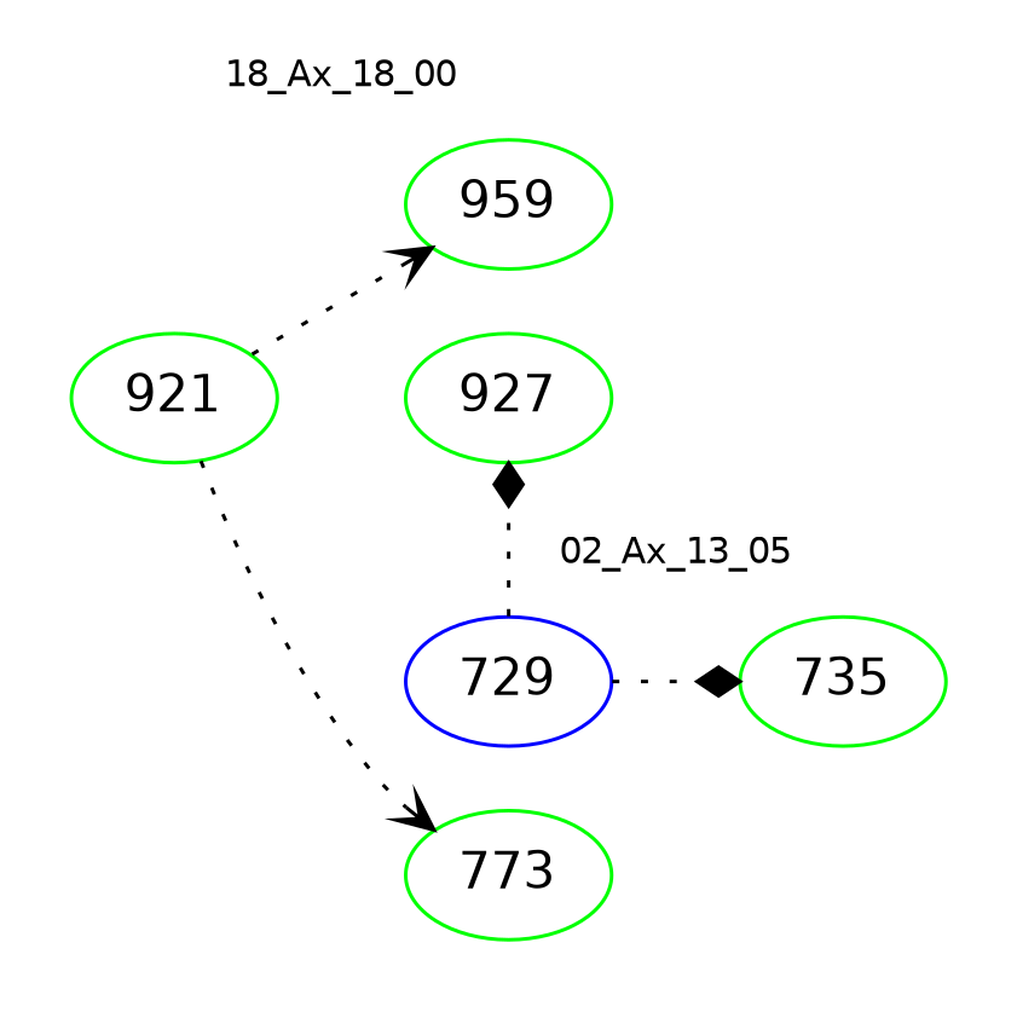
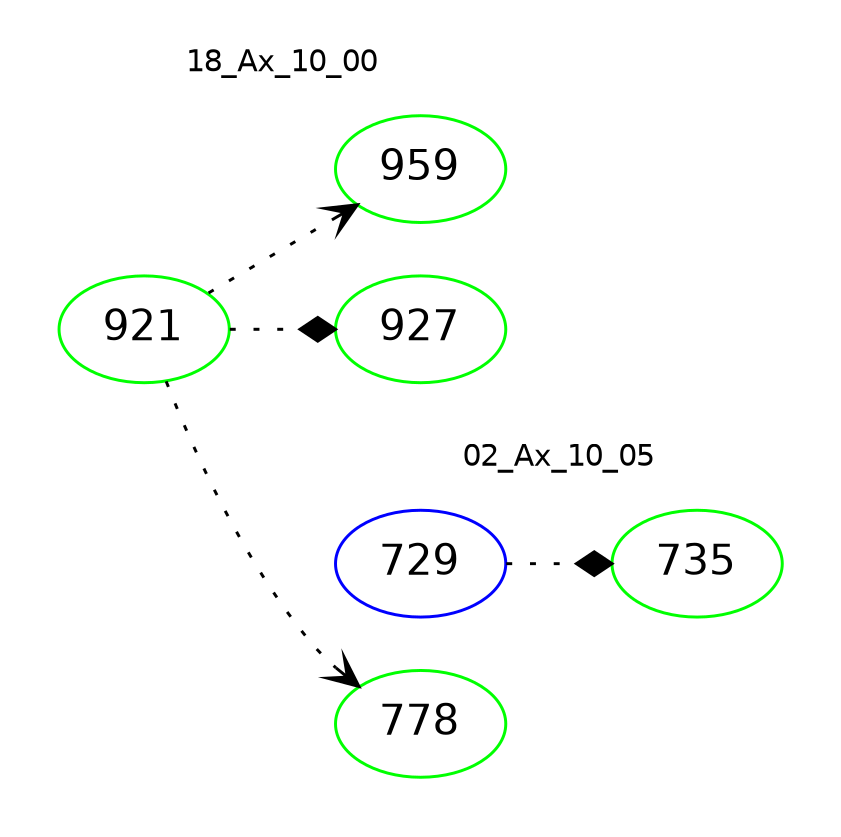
  digraph {
    fontname="DejaVu Sans"
    rankdir=LR
    node [color=green fontname="DejaVu Sans"]
    edge [arrowhead=diamond color=black fontname="DejaVu Sans" style=dotted]
    n1 [color=blue label=729]
    n2 [label=735]
-   n3 [label=773]
+   n3 [label=778]
    n4 [label=921]
    n5 [label=927]
    n6 [label=959]
    subgraph cluster_1 {
      color=white
      fontsize=10
-     label="02_Ax_13_05"
+     label="02_Ax_10_05"
      n1
      n2
      n3
    }
    subgraph cluster_2 {
      color=white
      fontsize=10
-     label="18_Ax_18_00"
+     label="18_Ax_10_00"
      n4
      n5
      n6
    }
    n1 -> n2
    n4 -> n3 [arrowhead=vee]
-   n1 -> n5
+   n4 -> n5
    n4 -> n6 [arrowhead=vee]
  }
